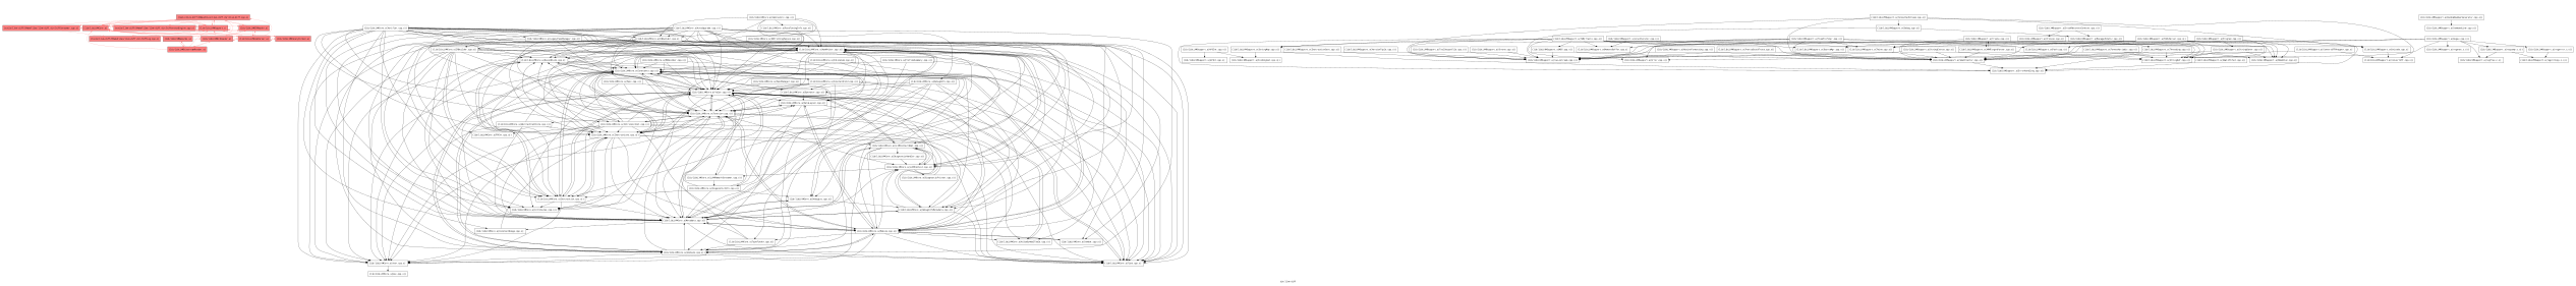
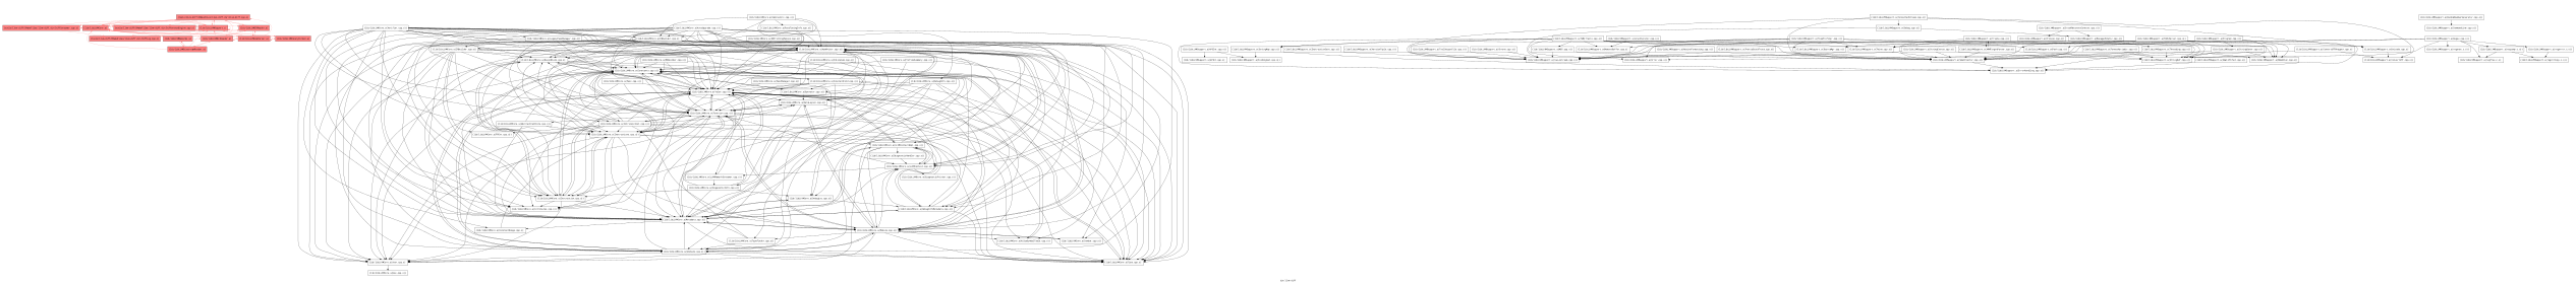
  digraph {
    fontname="Roboto Mono"
    label="bin/llvm-diff"
    rankdir=TB
    node [fontname="Roboto Mono" group=0 shape=box]
    edge [fontname="Roboto Mono"]
    n1 [fillcolor="1.000000 0.5 1" group=1 label="{tools/llvm-diff/CMakeFiles/llvm-diff.dir/llvm-diff.cpp.o}" style=filled]
    n2 [fillcolor="1.000000 0.5 1" group=1 label="{tools/llvm-diff/CMakeFiles/llvm-diff.dir/DiffConsumer.cpp.o}" style=filled]
    n3 [fillcolor="1.000000 0.5 1" group=1 label="{tools/llvm-diff/CMakeFiles/llvm-diff.dir/DifferenceEngine.cpp.o}" style=filled]
    n4 [fillcolor="1.000000 0.5 1" group=1 label="{lib/libLLVMCore.a}" style=filled]
    n5 [fillcolor="1.000000 0.5 1" group=1 label="{lib/libLLVMIRReader.a}" style=filled]
    n6 [fillcolor="1.000000 0.5 1" group=1 label="{lib/libLLVMSupport.a}" style=filled]
    n7 [fillcolor="1.000000 0.5 1" group=1 label="{tools/llvm-diff/CMakeFiles/llvm-diff.dir/DiffLog.cpp.o}" style=filled]
    n8 [fillcolor="1.000000 0.5 1" group=1 label="{lib/libLLVMBinaryFormat.a}" style=filled]
    n9 [fillcolor="1.000000 0.5 1" group=1 label="{lib/libLLVMRemarks.a}" style=filled]
    n10 [fillcolor="1.000000 0.5 1" group=1 label="{lib/libLLVMAsmParser.a}" style=filled]
    n11 [fillcolor="1.000000 0.5 1" group=1 label="{lib/libLLVMBitReader.a}" style=filled]
    n12 [fillcolor="1.000000 0.5 1" group=1 label="{lib/libLLVMBitstreamReader.a}" style=filled]
    n13 [label="{lib/libLLVMCore.a(AsmWriter.cpp.o)}"]
    n14 [label="{lib/libLLVMCore.a(Attributes.cpp.o)}"]
    n15 [label="{lib/libLLVMCore.a(BasicBlock.cpp.o)}"]
    n16 [label="{lib/libLLVMCore.a(Comdat.cpp.o)}"]
    n17 [label="{lib/libLLVMCore.a(Constants.cpp.o)}"]
    n18 [label="{lib/libLLVMCore.a(DebugInfoMetadata.cpp.o)}"]
    n19 [label="{lib/libLLVMCore.a(Function.cpp.o)}"]
    n20 [label="{lib/libLLVMCore.a(Globals.cpp.o)}"]
    n21 [label="{lib/libLLVMCore.a(Instruction.cpp.o)}"]
    n22 [label="{lib/libLLVMCore.a(Instructions.cpp.o)}"]
    n23 [label="{lib/libLLVMCore.a(IntrinsicInst.cpp.o)}"]
    n24 [label="{lib/libLLVMCore.a(LLVMContext.cpp.o)}"]
    n25 [label="{lib/libLLVMCore.a(Metadata.cpp.o)}"]
    n26 [label="{lib/libLLVMCore.a(Module.cpp.o)}"]
    n27 [label="{lib/libLLVMCore.a(Operator.cpp.o)}"]
    n28 [label="{lib/libLLVMCore.a(Type.cpp.o)}"]
    n29 [label="{lib/libLLVMCore.a(TypeFinder.cpp.o)}"]
    n30 [label="{lib/libLLVMCore.a(User.cpp.o)}"]
    n31 [label="{lib/libLLVMCore.a(Value.cpp.o)}"]
    n32 [label="{lib/libLLVMCore.a(ValueSymbolTable.cpp.o)}"]
    n33 [label="{lib/libLLVMCore.a(ConstantFold.cpp.o)}"]
    n34 [label="{lib/libLLVMCore.a(LLVMContextImpl.cpp.o)}"]
    n35 [label="{lib/libLLVMCore.a(DataLayout.cpp.o)}"]
    n36 [label="{lib/libLLVMCore.a(AbstractCallSite.cpp.o)}"]
    n37 [label="{lib/libLLVMCore.a(FPEnv.cpp.o)}"]
    n38 [label="{lib/libLLVMCore.a(DiagnosticPrinter.cpp.o)}"]
    n39 [label="{lib/libLLVMCore.a(LLVMRemarkStreamer.cpp.o)}"]
    n40 [label="{lib/libLLVMCore.a(ConstantRange.cpp.o)}"]
    n41 [label="{lib/libLLVMCore.a(DebugLoc.cpp.o)}"]
    n42 [label="{lib/libLLVMCore.a(Use.cpp.o)}"]
    n43 [label="{lib/libLLVMCore.a(DiagnosticHandler.cpp.o)}"]
    n44 [label="{lib/libLLVMCore.a(DiagnosticInfo.cpp.o)}"]
    n45 [label="{lib/libLLVMCore.a(DebugInfo.cpp.o)}"]
    n46 [label="{lib/libLLVMCore.a(DIBuilder.cpp.o)}"]
    n47 [label="{lib/libLLVMCore.a(IRBuilder.cpp.o)}"]
    n48 [label="{lib/libLLVMCore.a(MDBuilder.cpp.o)}"]
    n49 [label="{lib/libLLVMCore.a(ProfileSummary.cpp.o)}"]
    n50 [label="{lib/libLLVMCore.a(PassTimingInfo.cpp.o)}"]
    n51 [label="{lib/libLLVMCore.a(Pass.cpp.o)}"]
    n52 [label="{lib/libLLVMCore.a(IRPrintingPasses.cpp.o)}"]
    n53 [label="{lib/libLLVMCore.a(PassManager.cpp.o)}"]
    n54 [label="{lib/libLLVMCore.a(LegacyPassManager.cpp.o)}"]
    n55 [label="{lib/libLLVMSupport.a(Chrono.cpp.o)}"]
    n56 [label="{lib/libLLVMSupport.a(raw_ostream.cpp.o)}"]
    n57 [label="{lib/libLLVMSupport.a(ConvertUTFWrapper.cpp.o)}"]
    n58 [label="{lib/libLLVMSupport.a(ConvertUTF.cpp.o)}"]
    n59 [label="{lib/libLLVMSupport.a(SmallVector.cpp.o)}"]
    n60 [label="{lib/libLLVMSupport.a(ErrorHandling.cpp.o)}"]
    n61 [label="{lib/libLLVMSupport.a(Debug.cpp.o)}"]
    n62 [label="{lib/libLLVMSupport.a(ManagedStatic.cpp.o)}"]
    n63 [label="{lib/libLLVMSupport.a(Threading.cpp.o)}"]
    n64 [label="{lib/libLLVMSupport.a(StringRef.cpp.o)}"]
    n65 [label="{lib/libLLVMSupport.a(MemAlloc.cpp.o)}"]
    n66 [label="{lib/libLLVMSupport.a(Error.cpp.o)}"]
    n67 [label="{lib/libLLVMSupport.a(Twine.cpp.o)}"]
    n68 [label="{lib/libLLVMSupport.a(FormattedStream.cpp.o)}"]
    n69 [label="{lib/libLLVMSupport.a(Unicode.cpp.o)}"]
    n70 [label="{lib/libLLVMSupport.a(FormatVariadic.cpp.o)}"]
    n71 [label="{lib/libLLVMSupport.a(InstructionCost.cpp.o)}"]
    n72 [label="{lib/libLLVMSupport.a(MD5.cpp.o)}"]
    n73 [label="{lib/libLLVMSupport.a(NativeFormatting.cpp.o)}"]
    n74 [label="{lib/libLLVMSupport.a(PrettyStackTrace.cpp.o)}"]
    n75 [label="{lib/libLLVMSupport.a(RandomNumberGenerator.cpp.o)}"]
    n76 [label="{lib/libLLVMSupport.a(CommandLine.cpp.o)}"]
    n77 [label="{lib/libLLVMSupport.a(Regex.cpp.o)}"]
    n78 [label="{lib/libLLVMSupport.a(regcomp.c.o)}"]
    n79 [label="{lib/libLLVMSupport.a(regerror.c.o)}"]
    n80 [label="{lib/libLLVMSupport.a(regexec.c.o)}"]
    n81 [label="{lib/libLLVMSupport.a(regfree.c.o)}"]
    n82 [label="{lib/libLLVMSupport.a(regstrlcpy.c.o)}"]
    n83 [label="{lib/libLLVMSupport.a(SmallPtrSet.cpp.o)}"]
    n84 [label="{lib/libLLVMSupport.a(StringExtras.cpp.o)}"]
    n85 [label="{lib/libLLVMSupport.a(StringMap.cpp.o)}"]
    n86 [label="{lib/libLLVMSupport.a(FoldingSet.cpp.o)}"]
    n87 [label="{lib/libLLVMSupport.a(StringSaver.cpp.o)}"]
    n88 [label="{lib/libLLVMSupport.a(TimeProfiler.cpp.o)}"]
    n89 [label="{lib/libLLVMSupport.a(Path.cpp.o)}"]
    n90 [label="{lib/libLLVMSupport.a(ToolOutputFile.cpp.o)}"]
    n91 [label="{lib/libLLVMSupport.a(Triple.cpp.o)}"]
    n92 [label="{lib/libLLVMSupport.a(ARMTargetParser.cpp.o)}"]
    n93 [label="{lib/libLLVMSupport.a(YAMLParser.cpp.o)}"]
    n94 [label="{lib/libLLVMSupport.a(MemoryBuffer.cpp.o)}"]
    n95 [label="{lib/libLLVMSupport.a(SourceMgr.cpp.o)}"]
    n96 [label="{lib/libLLVMSupport.a(CrashRecoveryContext.cpp.o)}"]
    n97 [label="{lib/libLLVMSupport.a(Process.cpp.o)}"]
    n98 [label="{lib/libLLVMSupport.a(Program.cpp.o)}"]
    n99 [label="{lib/libLLVMSupport.a(APSInt.cpp.o)}"]
    n100 [label="{lib/libLLVMSupport.a(APInt.cpp.o)}"]
    n101 [label="{lib/libLLVMCore.a(AutoUpgrade.cpp.o)}"]
    n102 [label="{lib/libLLVMCore.a(Verifier.cpp.o)}"]
    n103 [label="{lib/libLLVMCore.a(Dominators.cpp.o)}"]
    n104 [label="{lib/libLLVMCore.a(InlineAsm.cpp.o)}"]
    n105 [label="{lib/libLLVMSupport.a(YAMLTraits.cpp.o)}"]
    n106 [label="{lib/libLLVMSupport.a(LineIterator.cpp.o)}"]
    n107 [label="{lib/libLLVMSupport.a(VersionTuple.cpp.o)}"]
    subgraph sub_1 {
      rank=same
      n1
    }
    subgraph sub_2 {
      rank=same
      n2
      n3
      n4
      n5
      n6
    }
    subgraph sub_3 {
      rank=same
      n7
      n8
      n9
      n10
      n11
    }
    n1 -> n2 [color="1.000000 0.5 1"]
    n1 -> n3 [color="1.000000 0.5 1"]
    n1 -> n4 [color="1.000000 0.5 1"]
    n1 -> n5 [color="1.000000 0.5 1"]
    n1 -> n6 [color="1.000000 0.5 1"]
    n2 -> n4 [color="1.000000 0.5 1"]
    n2 -> n6 [color="1.000000 0.5 1"]
    n2 -> n7 [color="1.000000 0.5 1"]
    n3 -> n4 [color="1.000000 0.5 1"]
    n3 -> n6 [color="1.000000 0.5 1"]
    n3 -> n7 [color="1.000000 0.5 1"]
    n4 -> n1 [color="1.000000 0.5 1"]
    n4 -> n3 [color="1.000000 0.5 1"]
    n4 -> n4 [color="1.000000 0.5 1"]
    n4 -> n6 [color="1.000000 0.5 1"]
    n4 -> n8 [color="1.000000 0.5 1"]
    n4 -> n9 [color="1.000000 0.5 1"]
    n4 -> n10 [color="1.000000 0.5 1"]
    n5 -> n4 [color="1.000000 0.5 1"]
    n5 -> n6 [color="1.000000 0.5 1"]
    n5 -> n10 [color="1.000000 0.5 1"]
    n5 -> n11 [color="1.000000 0.5 1"]
    n6 -> n1 [color="1.000000 0.5 1"]
    n6 -> n3 [color="1.000000 0.5 1"]
    n6 -> n4 [color="1.000000 0.5 1"]
    n6 -> n5 [color="1.000000 0.5 1"]
    n6 -> n6 [color="1.000000 0.5 1"]
    n7 -> n6 [color="1.000000 0.5 1"]
    n8 -> n4 [color="1.000000 0.5 1"]
    n9 -> n4 [color="1.000000 0.5 1"]
    n9 -> n5 [color="1.000000 0.5 1"]
    n9 -> n6 [color="1.000000 0.5 1"]
    n9 -> n11 [color="1.000000 0.5 1"]
    n9 -> n12 [color="1.000000 0.5 1"]
    n10 -> n1 [color="1.000000 0.5 1"]
    n10 -> n4 [color="1.000000 0.5 1"]
    n10 -> n5 [color="1.000000 0.5 1"]
    n10 -> n6 [color="1.000000 0.5 1"]
    n10 -> n8 [color="1.000000 0.5 1"]
    n10 -> n10 [color="1.000000 0.5 1"]
    n11 -> n1 [color="1.000000 0.5 1"]
    n11 -> n4 [color="1.000000 0.5 1"]
    n11 -> n5 [color="1.000000 0.5 1"]
    n11 -> n6 [color="1.000000 0.5 1"]
    n11 -> n10 [color="1.000000 0.5 1"]
    n11 -> n11 [color="1.000000 0.5 1"]
    n11 -> n12 [color="1.000000 0.5 1"]
    n12 -> n4 [color="1.000000 0.5 1"]
    n12 -> n6 [color="1.000000 0.5 1"]
    n12 -> n9 [color="1.000000 0.5 1"]
    n12 -> n11 [color="1.000000 0.5 1"]
    n13 -> n14
    n13 -> n15
    n13 -> n16
    n13 -> n17
    n13 -> n18
    n13 -> n19
    n13 -> n20
    n13 -> n21
    n13 -> n22
    n13 -> n23
    n13 -> n24
    n13 -> n25
    n13 -> n26
    n13 -> n27
    n13 -> n28
    n13 -> n29
    n13 -> n30
    n13 -> n31
    n15 -> n17
    n15 -> n21
    n15 -> n25
    n15 -> n28
    n15 -> n30
    n15 -> n31
    n15 -> n32
    n16 -> n26
    n17 -> n13
    n17 -> n19
    n17 -> n20
    n17 -> n21
    n17 -> n22
    n17 -> n27
    n17 -> n28
    n17 -> n30
    n17 -> n31
    n17 -> n33
    n18 -> n17
    n18 -> n24
    n18 -> n25
    n18 -> n28
    n18 -> n34
    n19 -> n14
    n19 -> n15
    n19 -> n17
    n19 -> n22
    n19 -> n23
    n19 -> n24
    n19 -> n25
    n19 -> n26
    n19 -> n28
    n19 -> n30
    n19 -> n31
    n19 -> n32
    n19 -> n35
    n19 -> n36
    n20 -> n17
    n20 -> n19
    n20 -> n25
    n20 -> n26
    n20 -> n28
    n20 -> n30
    n20 -> n31
    n21 -> n14
    n21 -> n15
    n21 -> n17
    n21 -> n22
    n21 -> n25
    n21 -> n30
    n21 -> n31
    n22 -> n14
    n22 -> n15
    n22 -> n17
    n22 -> n19
    n22 -> n21
    n22 -> n25
    n22 -> n26
    n22 -> n28
    n22 -> n30
    n22 -> n31
    n22 -> n34
    n22 -> n35
    n23 -> n15
    n23 -> n17
    n23 -> n18
    n23 -> n19
    n23 -> n21
    n23 -> n22
    n23 -> n25
    n23 -> n26
    n23 -> n28
    n23 -> n30
    n23 -> n31
    n23 -> n35
    n23 -> n37
    n24 -> n13
    n24 -> n34
    n24 -> n38
    n24 -> n39
    n25 -> n13
    n25 -> n17
    n25 -> n18
    n25 -> n24
    n25 -> n26
    n25 -> n28
    n25 -> n31
    n25 -> n34
    n25 -> n40
    n25 -> n41
    n26 -> n13
    n26 -> n16
    n26 -> n17
    n26 -> n19
    n26 -> n20
    n26 -> n24
    n26 -> n25
    n26 -> n28
    n26 -> n29
    n26 -> n30
    n26 -> n31
    n26 -> n32
    n26 -> n35
    n27 -> n17
    n27 -> n19
    n27 -> n28
    n27 -> n35
    n28 -> n17
    n29 -> n19
    n29 -> n20
    n29 -> n25
    n30 -> n42
    n31 -> n14
    n31 -> n15
    n31 -> n17
    n31 -> n19
    n31 -> n20
    n31 -> n21
    n31 -> n22
    n31 -> n24
    n31 -> n25
    n31 -> n28
    n31 -> n30
    n31 -> n32
    n31 -> n34
    n31 -> n35
    n32 -> n31
    n33 -> n13
    n33 -> n17
    n33 -> n19
    n33 -> n20
    n33 -> n22
    n33 -> n26
    n33 -> n27
    n33 -> n28
    n33 -> n31
    n34 -> n13
    n34 -> n17
    n34 -> n18
    n34 -> n24
    n34 -> n25
    n34 -> n26
    n34 -> n30
    n34 -> n31
    n34 -> n43
    n35 -> n19
    n35 -> n20
    n35 -> n26
    n35 -> n28
    n36 -> n17
    n36 -> n22
    n36 -> n25
-   n36 -> n30
    n38 -> n31
    n39 -> n31
    n39 -> n44
    n40 -> n22
    n41 -> n18
    n41 -> n25
    n43 -> n24
    n44 -> n13
    n44 -> n19
    n44 -> n21
    n44 -> n25
    n44 -> n31
    n44 -> n41
    n45 -> n18
    n45 -> n19
    n45 -> n21
    n45 -> n25
    n45 -> n26
    n45 -> n31
    n45 -> n41
    n46 -> n14
    n46 -> n15
    n46 -> n17
    n46 -> n18
    n46 -> n19
    n46 -> n21
    n46 -> n22
    n46 -> n25
    n46 -> n26
    n46 -> n28
    n46 -> n30
    n46 -> n31
    n46 -> n41
    n46 -> n47
    n47 -> n14
    n47 -> n15
    n47 -> n17
    n47 -> n19
    n47 -> n20
    n47 -> n21
    n47 -> n22
    n47 -> n25
    n47 -> n28
    n47 -> n30
    n47 -> n31
    n47 -> n35
    n47 -> n37
    n48 -> n17
    n48 -> n25
    n48 -> n28
    n48 -> n31
    n49 -> n17
    n49 -> n25
    n49 -> n28
    n50 -> n13
    n50 -> n46
    n51 -> n14
    n51 -> n19
    n51 -> n31
    n52 -> n13
    n52 -> n17
    n52 -> n31
    n53 -> n20
    n53 -> n31
    n54 -> n13
    n54 -> n19
    n54 -> n20
    n54 -> n24
    n54 -> n31
    n54 -> n39
    n55 -> n56
    n57 -> n58
    n57 -> n59
    n59 -> n60
    n61 -> n56
    n61 -> n62
    n62 -> n63
    n63 -> n59
    n63 -> n60
    n63 -> n64
    n63 -> n65
    n63 -> n66
    n67 -> n56
    n67 -> n59
    n68 -> n56
    n68 -> n58
    n68 -> n59
    n68 -> n61
    n68 -> n69
    n69 -> n58
    n70 -> n59
    n70 -> n64
    n71 -> n56
    n72 -> n56
    n72 -> n59
    n73 -> n56
    n73 -> n59
    n74 -> n56
    n74 -> n59
    n75 -> n76
    n77 -> n59
    n77 -> n64
    n77 -> n67
    n77 -> n78
    n77 -> n79
    n77 -> n80
    n77 -> n81
    n78 -> n81
    n78 -> n82
    n79 -> n82
    n83 -> n60
    n84 -> n56
    n84 -> n59
    n84 -> n64
    n85 -> n60
    n85 -> n86
    n87 -> n59
    n87 -> n64
    n87 -> n65
    n88 -> n56
    n88 -> n59
    n88 -> n65
    n88 -> n66
    n88 -> n67
    n88 -> n85
    n88 -> n89
    n90 -> n56
    n91 -> n59
    n91 -> n64
    n91 -> n67
    n91 -> n92
    n92 -> n59
    n92 -> n64
    n92 -> n91
    n93 -> n56
    n93 -> n59
    n93 -> n60
    n93 -> n64
    n93 -> n65
    n93 -> n69
    n93 -> n94
    n93 -> n95
    n96 -> n62
    n96 -> n97
    n98 -> n56
    n98 -> n59
    n98 -> n64
    n98 -> n65
    n98 -> n87
    n98 -> n89
    n99 -> n86
    n99 -> n100
    n101 -> n13
    n101 -> n14
    n101 -> n15
    n101 -> n19
    n101 -> n20
    n101 -> n21
    n101 -> n22
    n101 -> n23
    n101 -> n24
    n101 -> n25
    n101 -> n26
    n101 -> n28
    n101 -> n30
    n101 -> n31
    n101 -> n35
    n101 -> n44
    n101 -> n45
    n101 -> n46
    n101 -> n47
    n102 -> n13
    n102 -> n14
    n102 -> n15
    n102 -> n16
    n102 -> n17
    n102 -> n18
    n102 -> n19
    n102 -> n20
    n102 -> n21
    n102 -> n22
    n102 -> n23
    n102 -> n24
    n102 -> n25
    n102 -> n26
    n102 -> n28
    n102 -> n30
    n102 -> n31
    n102 -> n35
    n102 -> n40
    n102 -> n41
    n102 -> n46
    n102 -> n54
    n103 -> n13
    n103 -> n15
    n103 -> n21
    n103 -> n31
    n103 -> n46
    n103 -> n50
    n104 -> n17
    n104 -> n28
    n104 -> n31
    n104 -> n34
    n105 -> n56
    n105 -> n59
    n105 -> n60
    n105 -> n64
    n105 -> n65
    n105 -> n66
    n105 -> n67
    n105 -> n72
    n105 -> n85
    n105 -> n94
    n105 -> n95
    n106 -> n94
    n107 -> n56
  }
